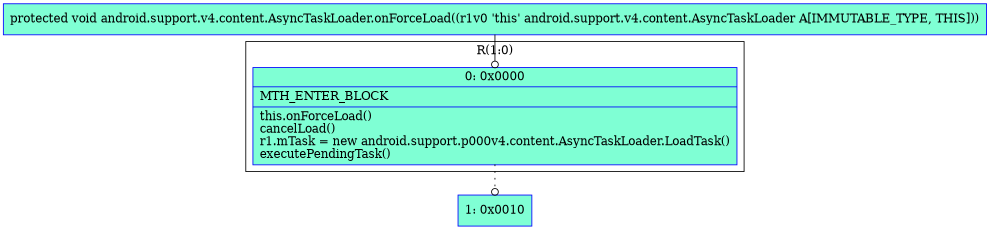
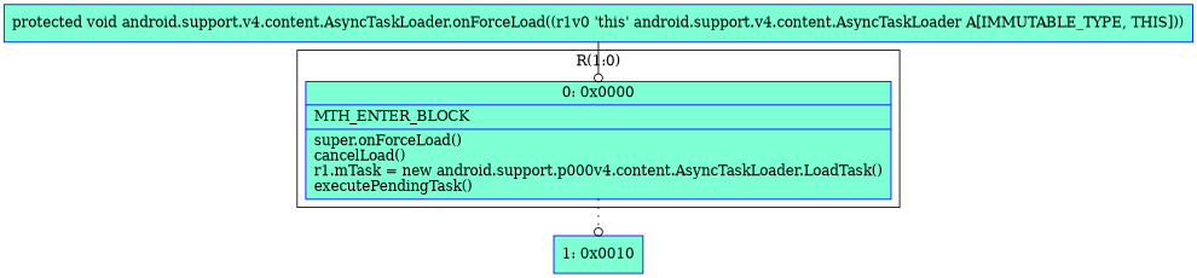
  digraph {
    node [color=blue shape=record style=filled fillcolor=aquamarine]
    edge [arrowhead=odot]
-   n1 [label="{0\:\ 0x0000|MTH_ENTER_BLOCK\l|this.onForceLoad()\lcancelLoad()\lr1.mTask = new android.support.p000v4.content.AsyncTaskLoader.LoadTask()\lexecutePendingTask()\l}"]
+   n1 [label="{0\:\ 0x0000|MTH_ENTER_BLOCK\l|super.onForceLoad()\lcancelLoad()\lr1.mTask = new android.support.p000v4.content.AsyncTaskLoader.LoadTask()\lexecutePendingTask()\l}"]
    n2 [label="{1\:\ 0x0010}"]
    n3 [label="{protected void android.support.v4.content.AsyncTaskLoader.onForceLoad((r1v0 'this' android.support.v4.content.AsyncTaskLoader A[IMMUTABLE_TYPE, THIS])) }"]
    subgraph cluster_1 {
      label="R(1:0)"
      n1
    }
    n1 -> n2 [style=dotted]
    n3 -> n1 [style=solid]
  }
